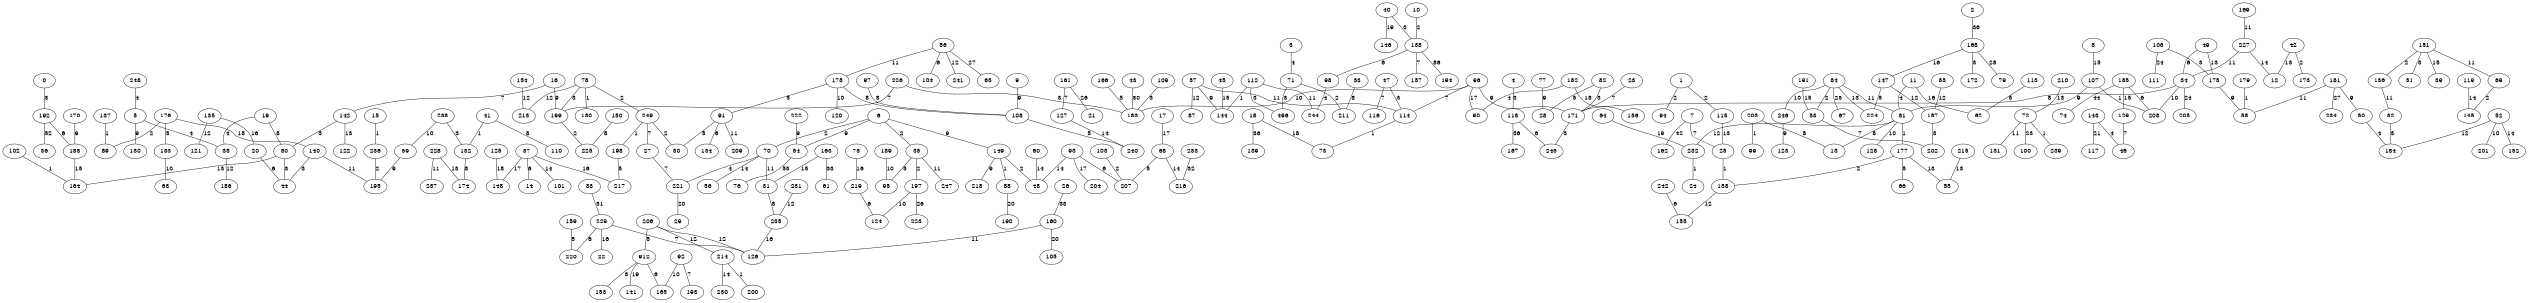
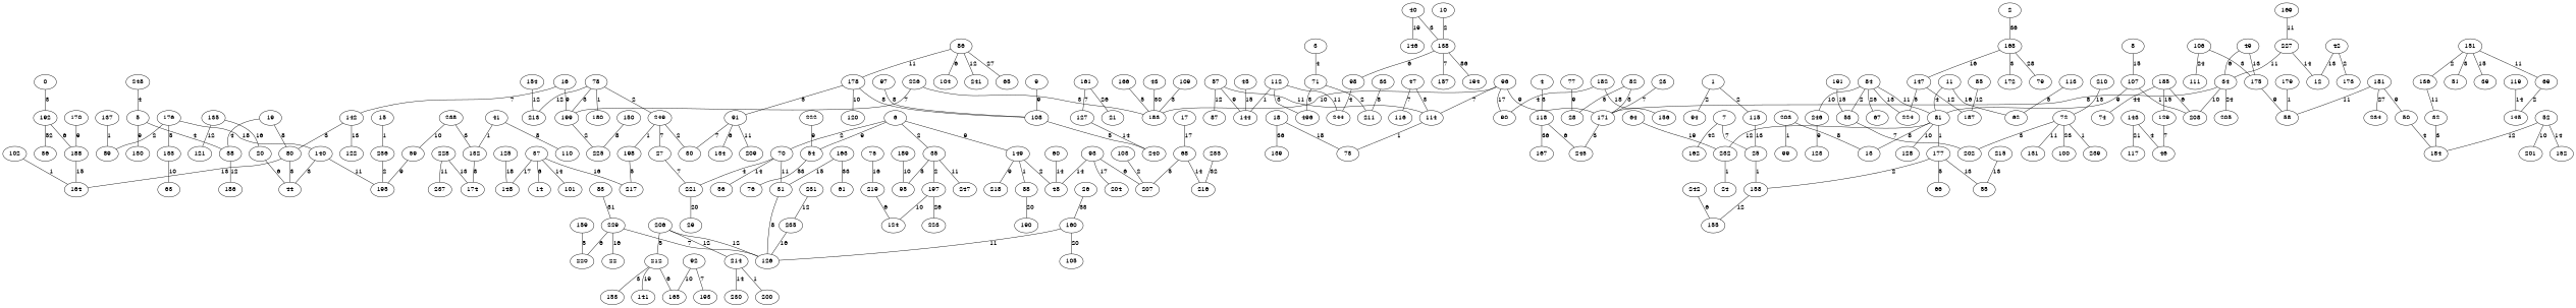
  graph {
    102
    164
    137
    89
    214
    200
    230
    149
    88
    48
    218
    190
    15
    236
    195
    25
    158
    155
    112
    144
    n21 [label=496]
    244
    203
    99
    13
    107
    208
    81
    177
    232
    128
    179
    58
    78
    180
    249
    199
    213
    198
    30
    27
    225
    66
    55
    24
    72
    239
    202
    131
    100
    114
    73
    217
    221
    41
    132
    110
    174
    1
    94
    115
    84
    53
    224
    246
    67
    123
    71
    211
    42
    173
    12
    176
    140
    133
    44
    63
    151
    136
    69
    51
    39
    32
    145
    184
    6
    35
    70
    54
    197
    95
    247
    31
    56
    76
    124
    223
    29
    126
    10
    138
    98
    157
    194
    103
    207
    0
    192
    188
    36
    4
    118
    245
    167
-   212 [label=912]
+   212
    153
    165
    141
    168
    172
    147
    79
    187
    238
    59
    40
    146
    109
    183
    82
    171
    28
    47
    116
    226
    142
    80
    122
    106
    175
    111
    182
    90
    156
    143
    46
    117
    3
    248
    5
    38
    130
    186
    11
    62
    19
    50
    159
    220
    206
    113
    166
    178
    91
    108
    120
    134
    209
    240
    68
    216
    49
    34
    205
    185
    129
    74
    37
    14
    101
    148
    86
    104
    241
    65
    219
    242
    93
    204
    229
    22
    20
    161
    127
    21
    23
    96
    92
    193
    7
    162
    16
    97
    150
    33
    222
    181
    234
    77
    170
    57
    87
    9
    189
    52
    201
    152
    228
    237
    169
    227
    160
    105
    154
    135
    121
    85
    231
    235
    210
    215
    119
    60
    8
    163
    61
    191
    45
    75
    17
    18
    139
    125
    64
    43
    83
    233
    26
    2
    102 -- 164 [label=1]
    137 -- 89 [label=1]
    214 -- 200 [label=1]
    214 -- 230 [label=14]
    149 -- 88 [label=1]
    149 -- 48 [label=2]
    149 -- 218 [label=9]
    88 -- 190 [label=20]
    15 -- 236 [label=1]
    236 -- 195 [label=2]
    25 -- 158 [label=1]
    158 -- 155 [label=12]
    112 -- 144 [label=1]
    112 -- n21 [label=3]
    112 -- 244 [label=11]
    203 -- 99 [label=1]
    203 -- 13 [label=8]
    107 -- 208 [label=1]
    107 -- 81 [label=9]
    81 -- 13 [label=8]
    81 -- 177 [label=1]
    81 -- 232 [label=12]
    81 -- 128 [label=10]
    177 -- 158 [label=2]
    177 -- 66 [label=5]
    177 -- 55 [label=13]
    232 -- 24 [label=1]
    179 -- 58 [label=1]
    78 -- 180 [label=1]
    78 -- 249 [label=2]
    78 -- 199 [label=3]
    78 -- 213 [label=12]
    249 -- 198 [label=1]
    249 -- 30 [label=2]
    249 -- 27 [label=7]
    199 -- 225 [label=2]
    198 -- 217 [label=5]
    27 -- 221 [label=7]
    72 -- 239 [label=1]
-   187 -- 202 [label=3]
+   72 -- 202 [label=3]
    72 -- 131 [label=11]
    72 -- 100 [label=23]
    114 -- 73 [label=1]
    221 -- 29 [label=20]
    41 -- 132 [label=1]
    41 -- 110 [label=8]
    132 -- 174 [label=8]
    1 -- 94 [label=2]
    1 -- 115 [label=2]
    115 -- 25 [label=13]
    84 -- 81 [label=11]
    84 -- 53 [label=2]
    84 -- 224 [label=13]
    84 -- 246 [label=10]
    84 -- 67 [label=25]
    53 -- 202 [label=7]
    246 -- 123 [label=9]
    71 -- n21 [label=3]
    71 -- 211 [label=2]
    42 -- 173 [label=2]
    42 -- 12 [label=13]
    176 -- 89 [label=2]
    176 -- 140 [label=18]
    176 -- 133 [label=5]
    140 -- 195 [label=11]
    140 -- 44 [label=3]
    133 -- 63 [label=10]
    151 -- 136 [label=2]
    151 -- 69 [label=11]
    151 -- 51 [label=3]
    151 -- 39 [label=15]
    136 -- 32 [label=11]
    69 -- 145 [label=2]
    32 -- 184 [label=3]
    6 -- 149 [label=9]
    6 -- 35 [label=2]
    6 -- 70 [label=2]
    6 -- 54 [label=9]
    35 -- 197 [label=2]
    35 -- 95 [label=5]
    35 -- 247 [label=11]
    70 -- 221 [label=4]
    70 -- 31 [label=11]
    70 -- 56 [label=14]
    54 -- 76 [label=53]
    197 -- 124 [label=10]
    197 -- 223 [label=26]
-   31 -- 235 [label=8]
+   31 -- 126 [label=8]
    10 -- 138 [label=2]
    138 -- 98 [label=6]
    138 -- 157 [label=7]
    138 -- 194 [label=86]
    98 -- 244 [label=4]
    103 -- 207 [label=2]
    0 -- 192 [label=3]
    192 -- 188 [label=6]
    192 -- 36 [label=52]
    188 -- 164 [label=15]
    4 -- 118 [label=3]
    118 -- 245 [label=6]
    118 -- 167 [label=36]
    212 -- 153 [label=3]
    212 -- 165 [label=6]
    212 -- 141 [label=19]
    168 -- 172 [label=3]
    168 -- 147 [label=16]
    168 -- 79 [label=28]
    147 -- 224 [label=5]
    147 -- 187 [label=12]
    238 -- 132 [label=3]
    238 -- 59 [label=10]
    59 -- 195 [label=9]
    40 -- 138 [label=3]
    40 -- 146 [label=19]
    109 -- 183 [label=3]
    82 -- 171 [label=3]
    82 -- 28 [label=5]
    171 -- 245 [label=3]
    47 -- 114 [label=3]
    47 -- 116 [label=7]
    226 -- 199 [label=7]
    226 -- 183 [label=3]
    142 -- 80 [label=3]
    142 -- 122 [label=13]
    80 -- 164 [label=13]
    80 -- 44 [label=3]
    106 -- 175 [label=3]
    106 -- 111 [label=24]
    175 -- 58 [label=9]
    182 -- 90 [label=4]
    182 -- 156 [label=18]
    143 -- 46 [label=4]
    143 -- 117 [label=21]
    3 -- 71 [label=4]
    248 -- 5 [label=4]
    5 -- 38 [label=4]
    5 -- 130 [label=9]
    38 -- 186 [label=12]
    11 -- 81 [label=4]
    11 -- 62 [label=16]
    19 -- 80 [label=8]
    19 -- 38 [label=4]
    50 -- 184 [label=4]
    159 -- 220 [label=5]
    206 -- 214 [label=12]
    206 -- 126 [label=12]
    206 -- 212 [label=5]
    113 -- 62 [label=5]
    166 -- 183 [label=5]
    178 -- 91 [label=5]
    178 -- 108 [label=8]
    178 -- 120 [label=10]
-   91 -- 30 [label=5]
+   91 -- 30 [label=7]
    91 -- 134 [label=6]
    91 -- 209 [label=11]
    108 -- 240 [label=5]
    68 -- 207 [label=5]
    68 -- 216 [label=14]
    49 -- 175 [label=13]
    49 -- 34 [label=6]
    34 -- 208 [label=10]
    34 -- 171 [label=8]
    34 -- 205 [label=24]
    185 -- 208 [label=6]
    185 -- 129 [label=15]
    185 -- 74 [label=44]
    129 -- 46 [label=7]
    37 -- 217 [label=16]
    37 -- 14 [label=6]
    37 -- 101 [label=14]
    37 -- 148 [label=17]
    86 -- 178 [label=11]
    86 -- 104 [label=6]
    86 -- 241 [label=12]
    86 -- 65 [label=27]
    219 -- 124 [label=6]
    242 -- 155 [label=6]
    93 -- 48 [label=14]
    93 -- 207 [label=6]
    93 -- 204 [label=17]
    229 -- 126 [label=7]
    229 -- 220 [label=6]
    229 -- 22 [label=16]
    20 -- 44 [label=6]
    161 -- 127 [label=7]
    161 -- 21 [label=26]
    127 -- 240 [label=14]
    23 -- 171 [label=7]
    96 -- 114 [label=7]
    96 -- 183 [label=10]
    96 -- 171 [label=9]
    96 -- 90 [label=17]
    92 -- 165 [label=10]
    92 -- 193 [label=7]
    7 -- 25 [label=7]
    7 -- 162 [label=42]
    16 -- 199 [label=9]
    16 -- 142 [label=7]
    97 -- 108 [label=8]
    150 -- 225 [label=8]
    33 -- 211 [label=8]
    222 -- 54 [label=9]
    181 -- 58 [label=11]
    181 -- 50 [label=9]
    181 -- 234 [label=27]
    77 -- 28 [label=9]
    170 -- 188 [label=9]
    57 -- 144 [label=9]
    57 -- 114 [label=11]
    57 -- 87 [label=12]
    9 -- 108 [label=9]
    189 -- 95 [label=10]
    52 -- 184 [label=12]
    52 -- 201 [label=10]
    52 -- 152 [label=14]
    228 -- 174 [label=13]
    228 -- 237 [label=11]
    169 -- 227 [label=11]
    227 -- 12 [label=14]
    227 -- 34 [label=11]
    160 -- 126 [label=11]
    160 -- 105 [label=20]
    154 -- 213 [label=12]
    135 -- 20 [label=16]
    135 -- 121 [label=12]
    85 -- 187 [label=12]
    231 -- 235 [label=12]
    235 -- 126 [label=16]
    210 -- 72 [label=13]
    215 -- 55 [label=13]
    119 -- 145 [label=14]
    60 -- 48 [label=14]
    8 -- 107 [label=15]
    163 -- 31 [label=15]
    163 -- 61 [label=33]
    191 -- 53 [label=15]
    45 -- 144 [label=15]
    75 -- 219 [label=16]
    17 -- 68 [label=17]
    18 -- 73 [label=18]
    18 -- 139 [label=36]
    125 -- 148 [label=18]
    64 -- 232 [label=19]
    43 -- 183 [label=30]
    83 -- 229 [label=31]
    233 -- 216 [label=32]
    26 -- 160 [label=33]
    2 -- 168 [label=36]
  }
